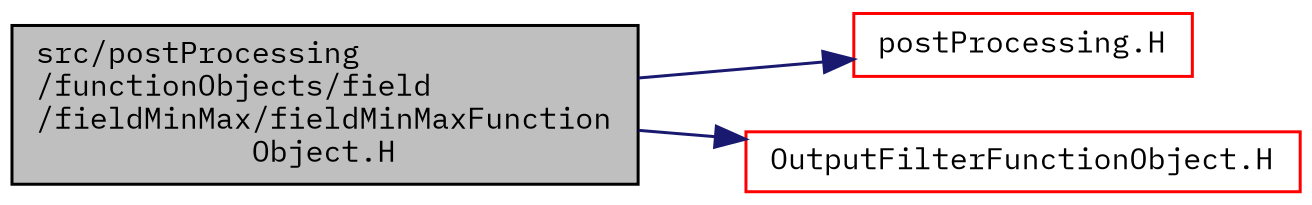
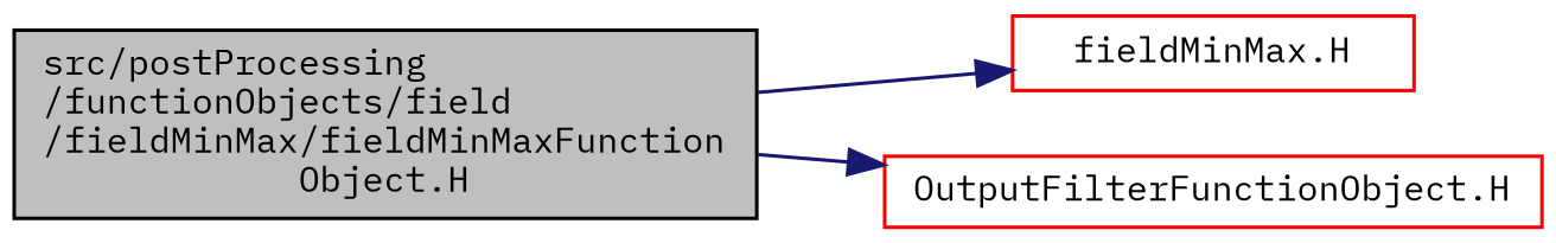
  digraph {
    rankdir=LR
    fontname="IBM Plex Mono"
    node [color=red fontname="IBM Plex Mono" fontsize=10 shape=record]
    edge [color=midnightblue fontname="IBM Plex Mono" fontsize=10 labelfontname=FreeSans labelfontsize=10 style=solid]
    n1 [color=black fillcolor=grey75 fontcolor=black height=0.2 label="src/postProcessing\l/functionObjects/field\l/fieldMinMax/fieldMinMaxFunction\lObject.H" style=filled width=0.4]
-   n2 [height=0.2 label="postProcessing.H" width=0.4]
+   n2 [height=0.2 label="fieldMinMax.H" width=0.4]
    n3 [height=0.2 label="OutputFilterFunctionObject.H" width=0.4]
    n1 -> n2
    n1 -> n3
  }
